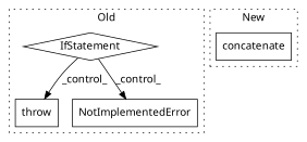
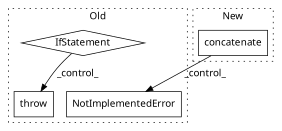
  digraph {
    fontname="Noto Sans"
    node [a=32 fontname="Noto Sans" shape=box]
    edge [fontname="Noto Sans"]
    n1 [l="20,1" label=NotImplementedError s="504,601"]
    n2 [a=53 l=6 label=throw s=498]
    n3 [a=25 l="4,2" label=IfStatement s="478,488" shape=diamond]
    n4 [l="19,2" label=concatenate s="595,704"]
    subgraph cluster_1 {
      label=Old
      style=dotted
      n1
      n2
      n3
    }
    subgraph cluster_2 {
      label=New
      style=dotted
      n4
    }
-   n3 -> n1 [label=_control_]
+   n4 -> n1 [label=_control_]
    n3 -> n2 [label=_control_]
  }
